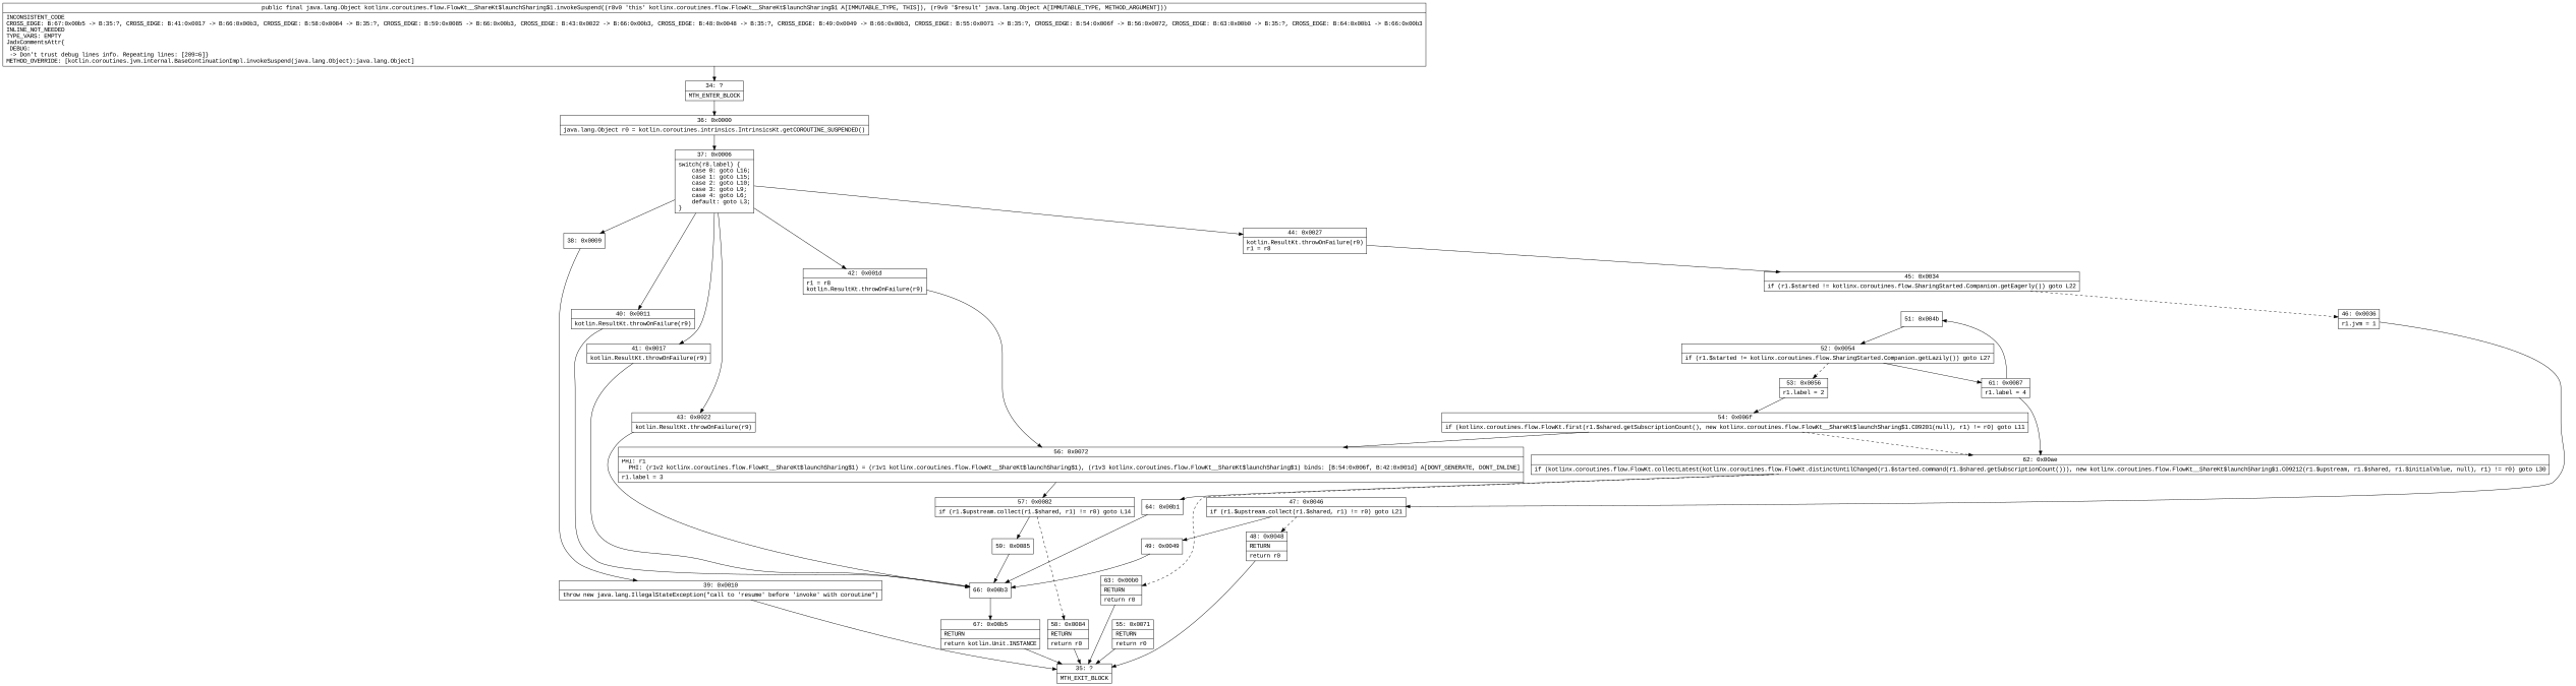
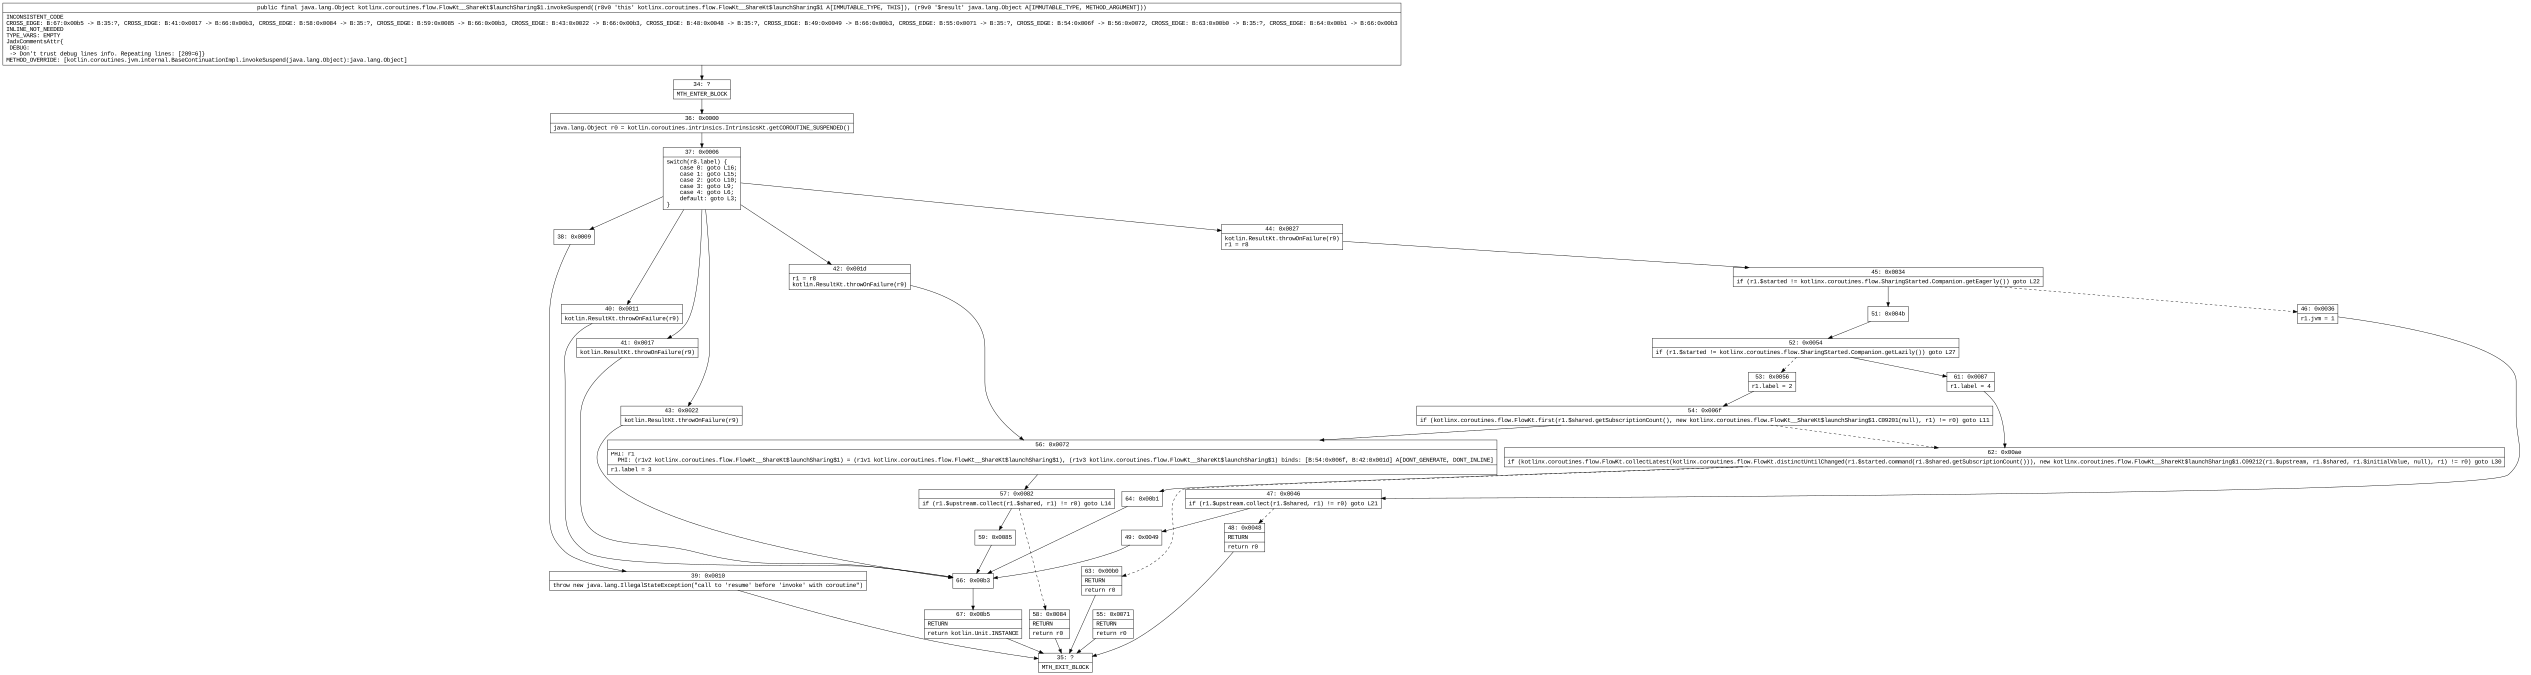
  digraph {
    fontname="Liberation Mono"
    node [fontname="Liberation Mono" shape=record]
    edge [fontname="Liberation Mono"]
    n1 [label="{34\:\ ?|MTH_ENTER_BLOCK\l}"]
    n2 [label="{36\:\ 0x0000|java.lang.Object r0 = kotlin.coroutines.intrinsics.IntrinsicsKt.getCOROUTINE_SUSPENDED()\l}"]
    n3 [label="{37\:\ 0x0006|switch(r8.label) \{\l    case 0: goto L16;\l    case 1: goto L15;\l    case 2: goto L10;\l    case 3: goto L9;\l    case 4: goto L6;\l    default: goto L3;\l\}\l}"]
    n4 [label="{38\:\ 0x0009}"]
    n5 [label="{40\:\ 0x0011|kotlin.ResultKt.throwOnFailure(r9)\l}"]
    n6 [label="{41\:\ 0x0017|kotlin.ResultKt.throwOnFailure(r9)\l}"]
    n7 [label="{42\:\ 0x001d|r1 = r8\lkotlin.ResultKt.throwOnFailure(r9)\l}"]
    n8 [label="{43\:\ 0x0022|kotlin.ResultKt.throwOnFailure(r9)\l}"]
    n9 [label="{44\:\ 0x0027|kotlin.ResultKt.throwOnFailure(r9)\lr1 = r8\l}"]
    n10 [label="{39\:\ 0x0010|throw new java.lang.IllegalStateException(\"call to 'resume' before 'invoke' with coroutine\")\l}"]
    n11 [label="{66\:\ 0x00b3}"]
    n12 [label="{56\:\ 0x0072|PHI: r1 \l  PHI: (r1v2 kotlinx.coroutines.flow.FlowKt__ShareKt$launchSharing$1) = (r1v1 kotlinx.coroutines.flow.FlowKt__ShareKt$launchSharing$1), (r1v3 kotlinx.coroutines.flow.FlowKt__ShareKt$launchSharing$1) binds: [B:54:0x006f, B:42:0x001d] A[DONT_GENERATE, DONT_INLINE]\l|r1.label = 3\l}"]
    n13 [label="{45\:\ 0x0034|if (r1.$started != kotlinx.coroutines.flow.SharingStarted.Companion.getEagerly()) goto L22\l}"]
    n14 [label="{35\:\ ?|MTH_EXIT_BLOCK\l}"]
    n15 [label="{67\:\ 0x00b5|RETURN\l|return kotlin.Unit.INSTANCE\l}"]
    n16 [label="{57\:\ 0x0082|if (r1.$upstream.collect(r1.$shared, r1) != r0) goto L14\l}"]
    n17 [label="{58\:\ 0x0084|RETURN\l|return r0\l}"]
    n18 [label="{59\:\ 0x0085}"]
    n19 [label="{46\:\ 0x0036|r1.jvm = 1\l}"]
    n20 [label="{51\:\ 0x004b}"]
    n21 [label="{47\:\ 0x0046|if (r1.$upstream.collect(r1.$shared, r1) != r0) goto L21\l}"]
    n22 [label="{52\:\ 0x0054|if (r1.$started != kotlinx.coroutines.flow.SharingStarted.Companion.getLazily()) goto L27\l}"]
    n23 [label="{48\:\ 0x0048|RETURN\l|return r0\l}"]
    n24 [label="{49\:\ 0x0049}"]
    n25 [label="{53\:\ 0x0056|r1.label = 2\l}"]
    n26 [label="{61\:\ 0x0087|r1.label = 4\l}"]
    n27 [label="{54\:\ 0x006f|if (kotlinx.coroutines.flow.FlowKt.first(r1.$shared.getSubscriptionCount(), new kotlinx.coroutines.flow.FlowKt__ShareKt$launchSharing$1.C09201(null), r1) != r0) goto L11\l}"]
    n28 [label="{62\:\ 0x00ae|if (kotlinx.coroutines.flow.FlowKt.collectLatest(kotlinx.coroutines.flow.FlowKt.distinctUntilChanged(r1.$started.command(r1.$shared.getSubscriptionCount())), new kotlinx.coroutines.flow.FlowKt__ShareKt$launchSharing$1.C09212(r1.$upstream, r1.$shared, r1.$initialValue, null), r1) != r0) goto L30\l}"]
    n29 [label="{55\:\ 0x0071|RETURN\l|return r0\l}"]
    n30 [label="{63\:\ 0x00b0|RETURN\l|return r0\l}"]
    n31 [label="{64\:\ 0x00b1}"]
    n32 [label="{public final java.lang.Object kotlinx.coroutines.flow.FlowKt__ShareKt$launchSharing$1.invokeSuspend((r8v0 'this' kotlinx.coroutines.flow.FlowKt__ShareKt$launchSharing$1 A[IMMUTABLE_TYPE, THIS]), (r9v0 '$result' java.lang.Object A[IMMUTABLE_TYPE, METHOD_ARGUMENT]))  | INCONSISTENT_CODE\lCROSS_EDGE: B:67:0x00b5 \-\> B:35:?, CROSS_EDGE: B:41:0x0017 \-\> B:66:0x00b3, CROSS_EDGE: B:58:0x0084 \-\> B:35:?, CROSS_EDGE: B:59:0x0085 \-\> B:66:0x00b3, CROSS_EDGE: B:43:0x0022 \-\> B:66:0x00b3, CROSS_EDGE: B:48:0x0048 \-\> B:35:?, CROSS_EDGE: B:49:0x0049 \-\> B:66:0x00b3, CROSS_EDGE: B:55:0x0071 \-\> B:35:?, CROSS_EDGE: B:54:0x006f \-\> B:56:0x0072, CROSS_EDGE: B:63:0x00b0 \-\> B:35:?, CROSS_EDGE: B:64:0x00b1 \-\> B:66:0x00b3\lINLINE_NOT_NEEDED\lTYPE_VARS: EMPTY\lJadxCommentsAttr\{\l DEBUG: \l \-\> Don't trust debug lines info. Repeating lines: [209=6]\}\lMETHOD_OVERRIDE: [kotlin.coroutines.jvm.internal.BaseContinuationImpl.invokeSuspend(java.lang.Object):java.lang.Object]\l}"]
    n1 -> n2
    n2 -> n3
    n3 -> n4
    n3 -> n5
    n3 -> n6
    n3 -> n7
    n3 -> n8
    n3 -> n9
    n4 -> n10
    n5 -> n11
    n6 -> n11
    n7 -> n12
    n8 -> n11
    n9 -> n13
    n10 -> n14
    n11 -> n15
    n12 -> n16
    n13 -> n19 [style=dashed]
-   n26 -> n20
+   n13 -> n20
    n15 -> n14
    n16 -> n17 [style=dashed]
    n16 -> n18
    n17 -> n14
    n18 -> n11
    n19 -> n21
    n20 -> n22
    n21 -> n23 [style=dashed]
    n21 -> n24
    n22 -> n25 [style=dashed]
    n22 -> n26
    n23 -> n14
    n24 -> n11
    n25 -> n27
    n26 -> n28
    n27 -> n12
    n27 -> n28 [style=dashed]
    n28 -> n30 [style=dashed]
    n28 -> n31
    n29 -> n14
    n30 -> n14
    n31 -> n11
    n32 -> n1
  }
